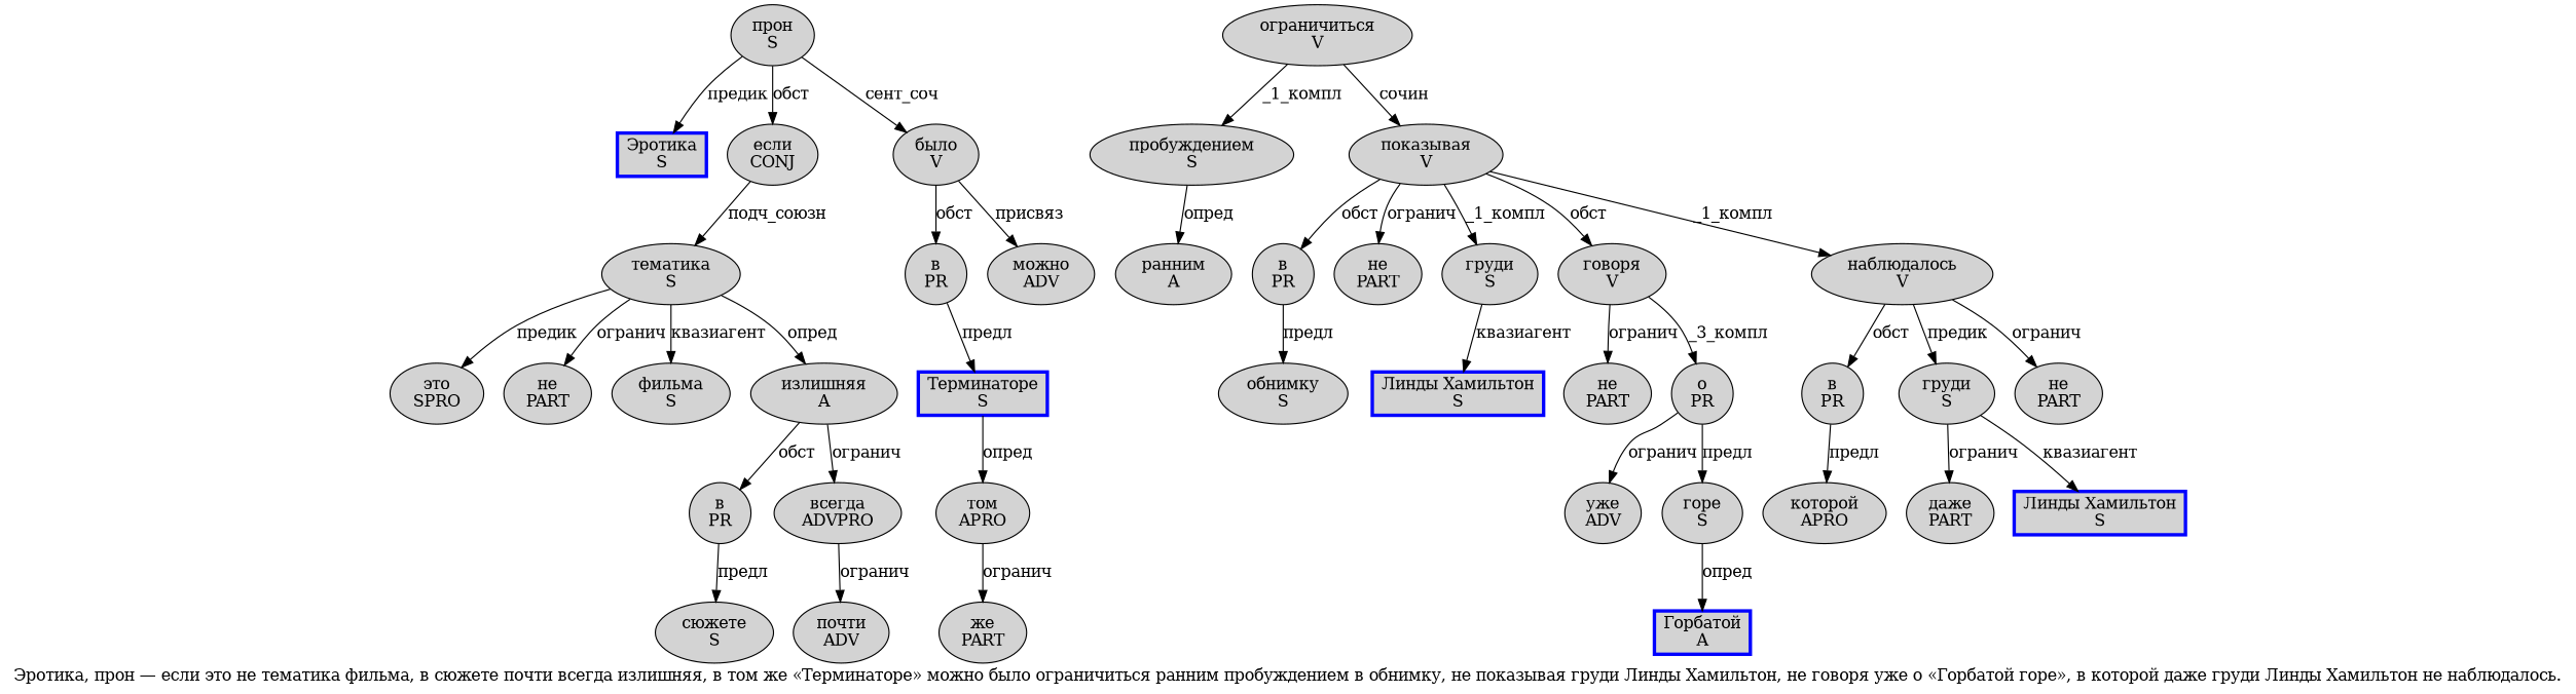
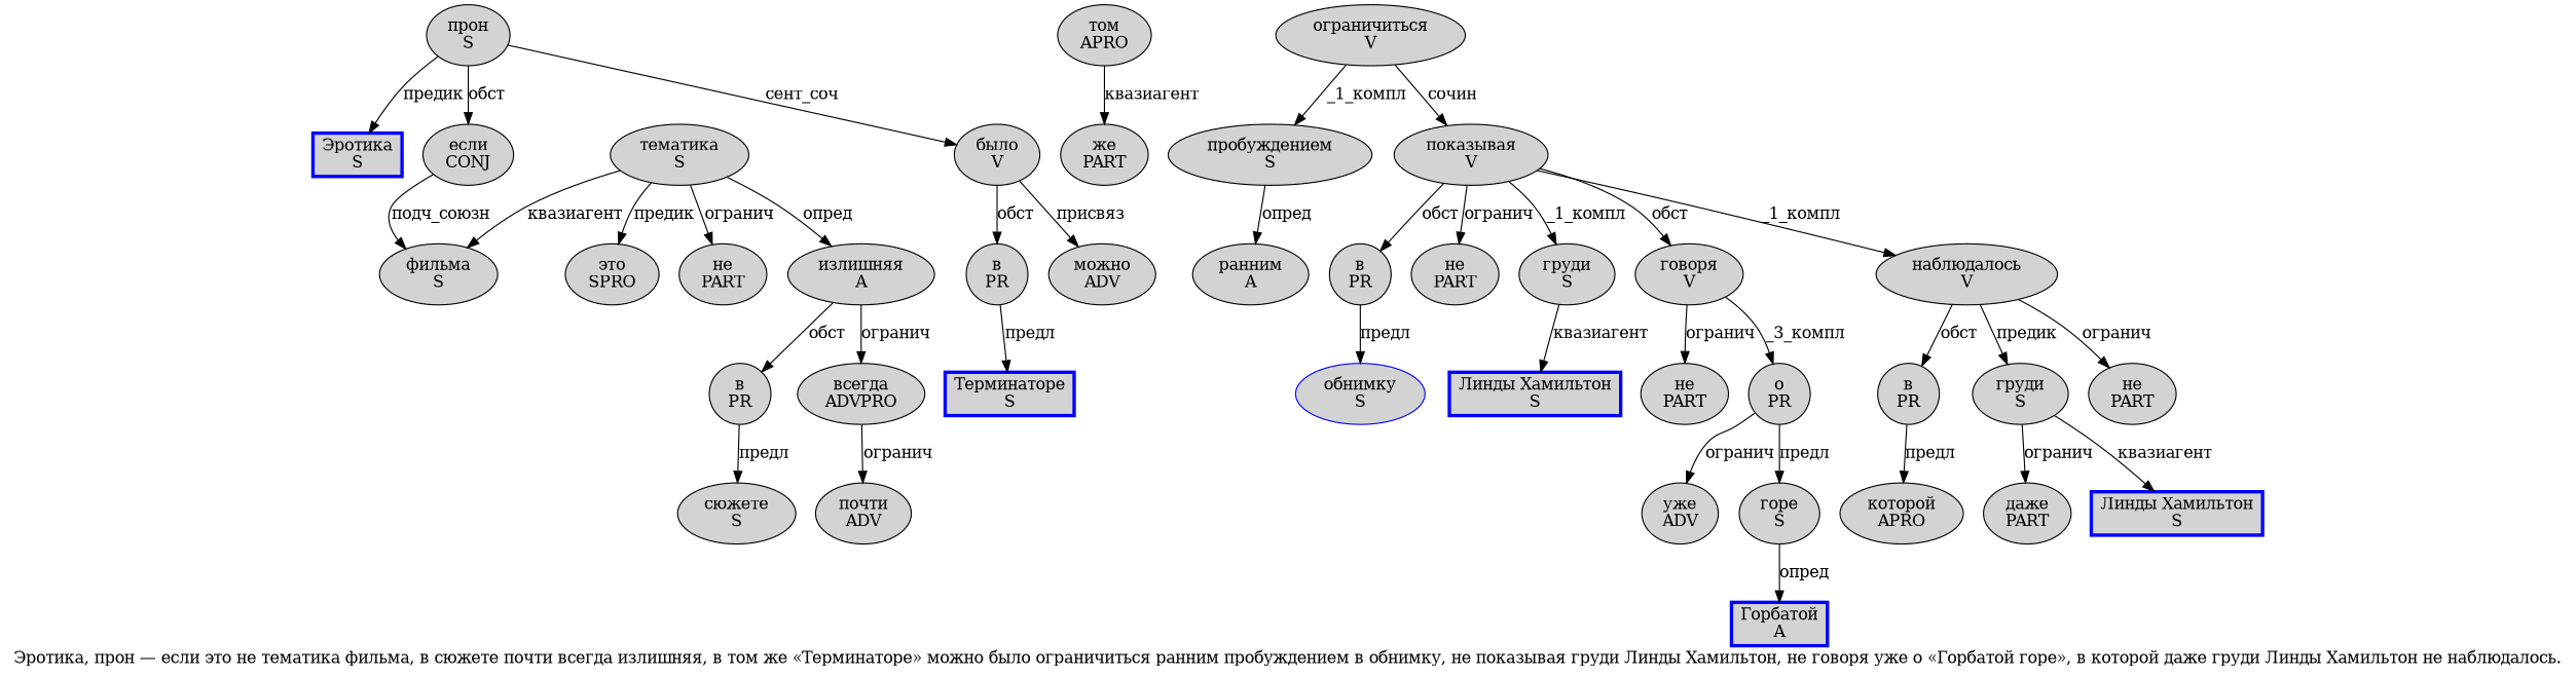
  digraph {
    label="Эротика, прон — если это не тематика фильма, в сюжете почти всегда излишняя, в том же «Терминаторе» можно было ограничиться ранним пробуждением в обнимку, не показывая груди Линды Хамильтон, не говоря уже о «Горбатой горе», в которой даже груди Линды Хамильтон не наблюдалось."
    node [fillcolor=lightgray penwidth=1 shape=ellipse style=filled]
    n1 [color=blue label="Эротика\nS" penwidth=3 shape=box]
    n2 [label="прон\nS"]
    n3 [label="если\nCONJ"]
    n4 [label="было\nV"]
    n5 [label="тематика\nS"]
    n6 [label="в\nPR"]
    n7 [label="можно\nADV"]
    n8 [label="это\nSPRO"]
    n9 [label="не\nPART"]
    n10 [label="фильма\nS"]
    n11 [label="излишняя\nA"]
    n12 [label="в\nPR"]
    n13 [label="всегда\nADVPRO"]
    n14 [label="сюжете\nS"]
    n15 [label="почти\nADV"]
    n16 [color=blue label="Терминаторе\nS" penwidth=3 shape=box]
    n17 [label="том\nAPRO"]
    n18 [label="же\nPART"]
    n19 [label="ограничиться\nV"]
    n20 [label="пробуждением\nS"]
    n21 [label="показывая\nV"]
    n22 [label="ранним\nA"]
    n23 [label="в\nPR"]
    n24 [label="не\nPART"]
    n25 [label="груди\nS"]
    n26 [label="говоря\nV"]
    n27 [label="наблюдалось\nV"]
-   n28 [label="обнимку\nS"]
+   n28 [label="обнимку\nS" color=blue]
    n29 [color=blue label="Линды Хамильтон\nS" penwidth=3 shape=box]
    n30 [label="не\nPART"]
    n31 [label="о\nPR"]
    n32 [label="в\nPR"]
    n33 [label="груди\nS"]
    n34 [label="не\nPART"]
    n35 [label="уже\nADV"]
    n36 [label="горе\nS"]
    n37 [color=blue label="Горбатой\nA" penwidth=3 shape=box]
    n38 [label="которой\nAPRO"]
    n39 [label="даже\nPART"]
    n40 [color=blue label="Линды Хамильтон\nS" penwidth=3 shape=box]
    n2 -> n1 [label="предик"]
    n2 -> n3 [label="обст"]
    n2 -> n4 [label="сент_соч"]
-   n3 -> n5 [label="подч_союзн"]
+   n3 -> n10 [label="подч_союзн"]
    n4 -> n6 [label="обст"]
    n4 -> n7 [label="присвяз"]
    n5 -> n8 [label="предик"]
    n5 -> n9 [label="огранич"]
    n5 -> n10 [label="квазиагент"]
    n5 -> n11 [label="опред"]
    n6 -> n16 [label="предл"]
    n11 -> n12 [label="обст"]
    n11 -> n13 [label="огранич"]
    n12 -> n14 [label="предл"]
    n13 -> n15 [label="огранич"]
-   n16 -> n17 [label="опред"]
-   n17 -> n18 [label="огранич"]
+   n17 -> n18 [label="квазиагент"]
    n19 -> n20 [label="_1_компл"]
    n19 -> n21 [label="сочин"]
    n20 -> n22 [label="опред"]
    n21 -> n23 [label="обст"]
    n21 -> n24 [label="огранич"]
    n21 -> n25 [label="_1_компл"]
    n21 -> n26 [label="обст"]
    n21 -> n27 [label="_1_компл"]
    n23 -> n28 [label="предл"]
    n25 -> n29 [label="квазиагент"]
    n26 -> n30 [label="огранич"]
    n26 -> n31 [label="_3_компл"]
    n27 -> n32 [label="обст"]
    n27 -> n33 [label="предик"]
    n27 -> n34 [label="огранич"]
    n31 -> n35 [label="огранич"]
    n31 -> n36 [label="предл"]
    n32 -> n38 [label="предл"]
    n33 -> n39 [label="огранич"]
    n33 -> n40 [label="квазиагент"]
    n36 -> n37 [label="опред"]
  }
